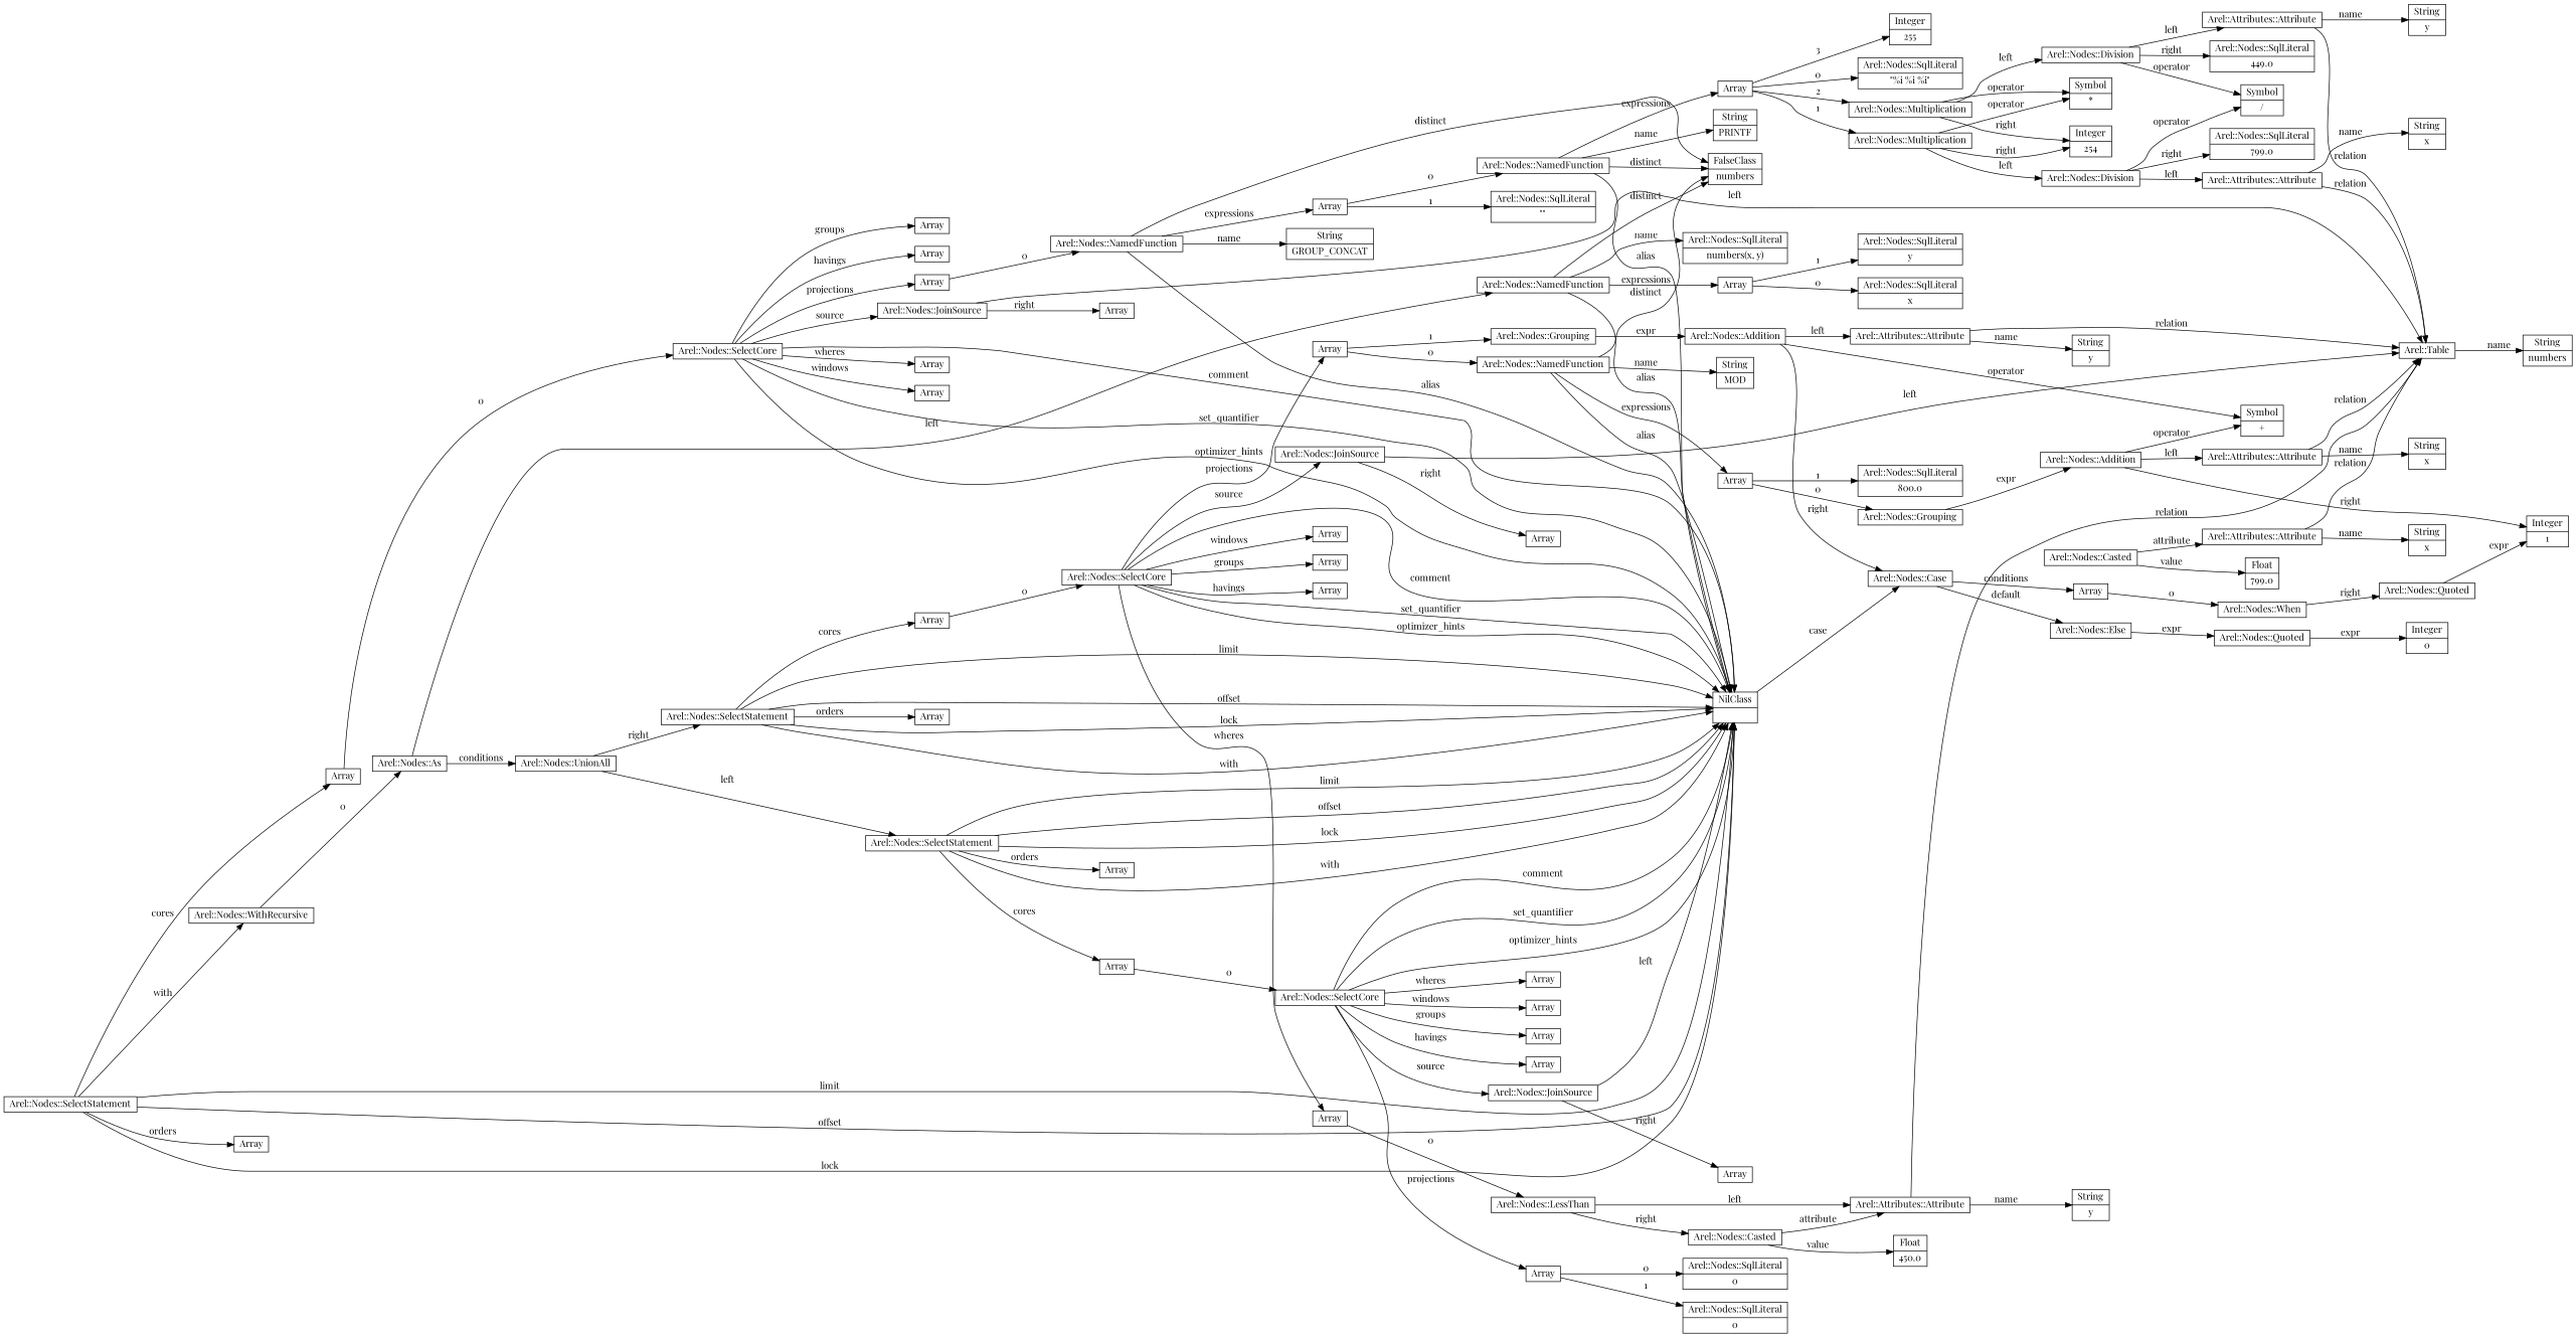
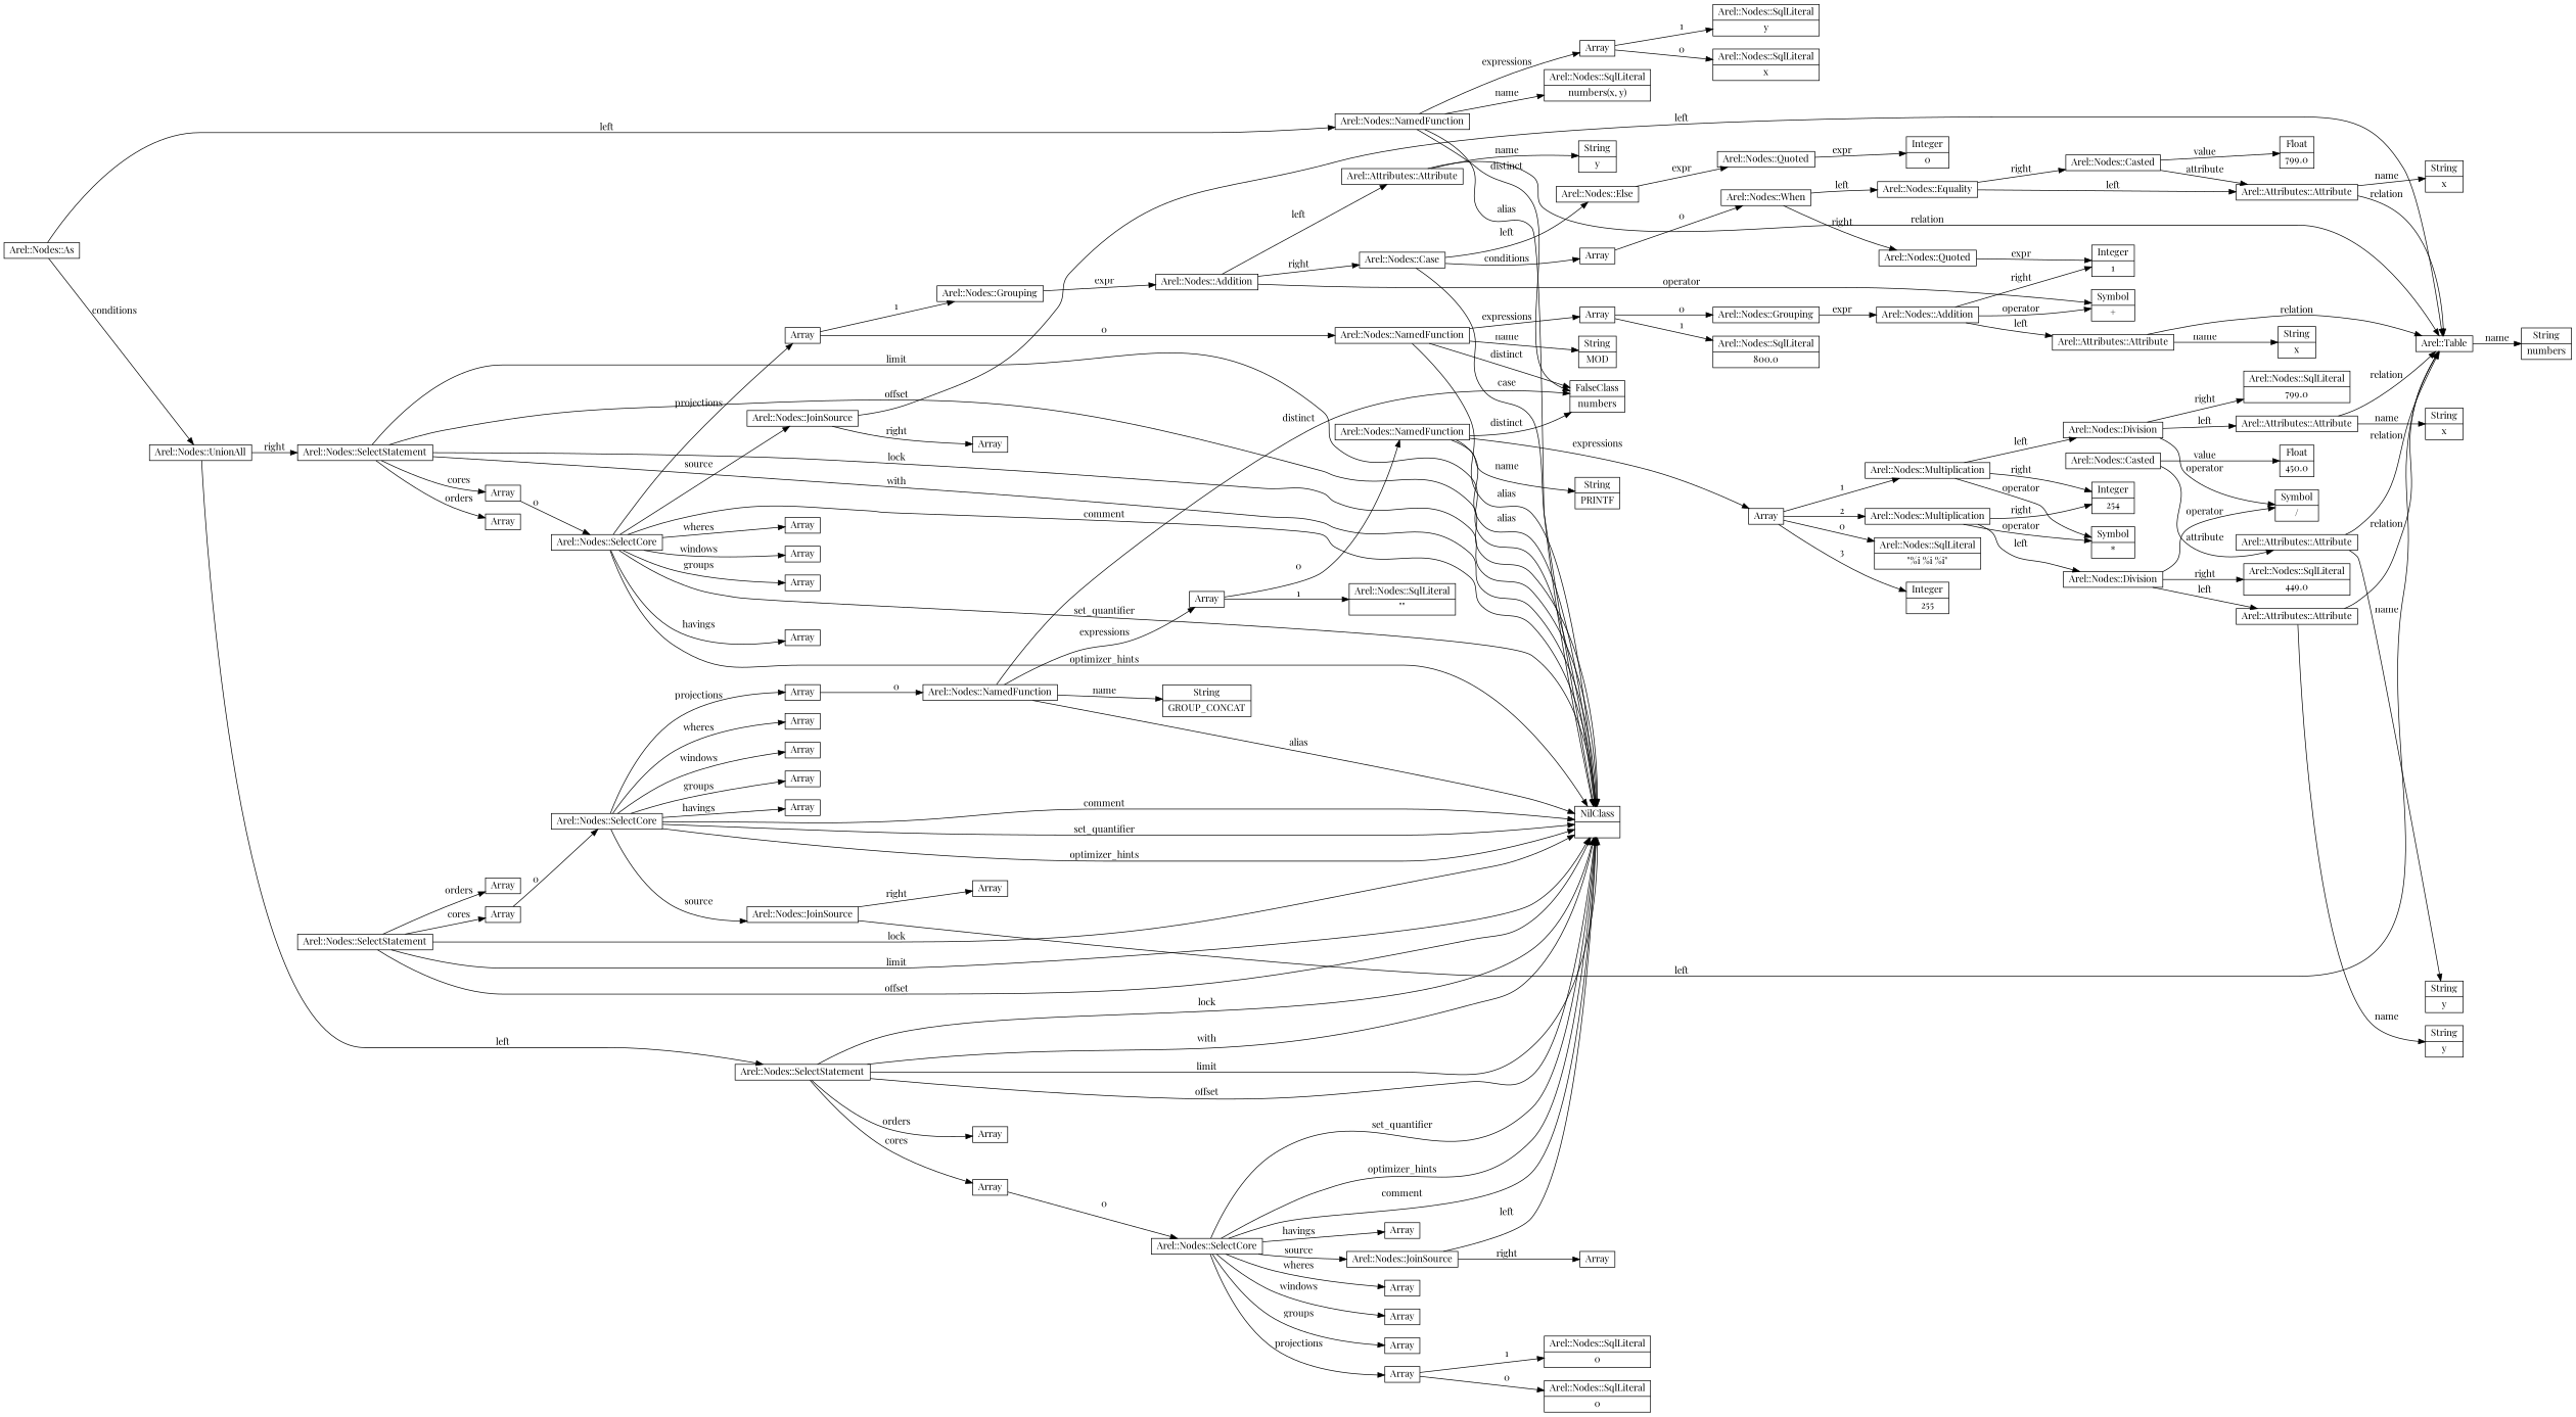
  digraph {
    fontname="Playfair Display"
    rankdir=LR
    node [fontname="Playfair Display" shape=record]
    edge [fontname="Playfair Display"]
    n1 [height=0.25 label="<f0>Arel::Nodes::SelectStatement" width=0.375]
    n2 [height=0.25 label="<f0>Array" width=0.375]
    n3 [height=0.25 label="<f0>NilClass|<f1>" width=0.375]
    n4 [height=0.25 label="<f0>Array" width=0.375]
-   n5 [height=0.25 label="<f0>Arel::Nodes::WithRecursive" width=0.375]
    n6 [height=0.25 label="<f0>Arel::Nodes::SelectCore" width=0.375]
    n7 [height=0.25 label="<f0>Arel::Nodes::As" width=0.375]
    n8 [height=0.25 label="<f0>Arel::Nodes::JoinSource" width=0.375]
    n9 [height=0.25 label="<f0>Array" width=0.375]
    n10 [height=0.25 label="<f0>Array" width=0.375]
    n11 [height=0.25 label="<f0>Array" width=0.375]
    n12 [height=0.25 label="<f0>Array" width=0.375]
    n13 [height=0.25 label="<f0>Array" width=0.375]
    n14 [height=0.25 label="<f0>Arel::Table" width=0.375]
    n15 [height=0.25 label="<f0>Array" width=0.375]
    n16 [height=0.25 label="<f0>Arel::Nodes::NamedFunction" width=0.375]
    n17 [height=0.25 label="<f0>String|<f1>numbers" width=0.375]
    n18 [height=0.25 label="<f0>String|<f1>GROUP_CONCAT" width=0.375]
    n19 [height=0.25 label="<f0>Array" width=0.375]
    n20 [height=0.25 label="<f0>FalseClass|<f1>numbers" width=0.375]
    n21 [height=0.25 label="<f0>Arel::Nodes::NamedFunction" width=0.375]
    n22 [height=0.25 label="<f0>Arel::Nodes::SqlLiteral|<f1>\"\"" width=0.375]
    n23 [height=0.25 label="<f0>String|<f1>PRINTF" width=0.375]
    n24 [height=0.25 label="<f0>Array" width=0.375]
    n25 [height=0.25 label="<f0>Arel::Nodes::SqlLiteral|<f1>\"%i %i %i\"" width=0.375]
    n26 [height=0.25 label="<f0>Arel::Nodes::Multiplication" width=0.375]
    n27 [height=0.25 label="<f0>Arel::Nodes::Multiplication" width=0.375]
    n28 [height=0.25 label="<f0>Integer|<f1>255" width=0.375]
    n29 [height=0.25 label="<f0>Symbol|<f1>*" width=0.375]
    n30 [height=0.25 label="<f0>Arel::Nodes::Division" width=0.375]
    n31 [height=0.25 label="<f0>Integer|<f1>254" width=0.375]
    n32 [height=0.25 label="<f0>Arel::Nodes::Division" width=0.375]
    n33 [height=0.25 label="<f0>Symbol|<f1>/" width=0.375]
    n34 [height=0.25 label="<f0>Arel::Attributes::Attribute" width=0.375]
    n35 [height=0.25 label="<f0>Arel::Nodes::SqlLiteral|<f1>799.0" width=0.375]
    n36 [height=0.25 label="<f0>String|<f1>x" width=0.375]
    n37 [height=0.25 label="<f0>Arel::Attributes::Attribute" width=0.375]
    n38 [height=0.25 label="<f0>Arel::Nodes::SqlLiteral|<f1>449.0" width=0.375]
    n39 [height=0.25 label="<f0>String|<f1>y" width=0.375]
    n40 [height=0.25 label="<f0>Arel::Nodes::NamedFunction" width=0.375]
    n41 [height=0.25 label="<f0>Arel::Nodes::UnionAll" width=0.375]
    n42 [height=0.25 label="<f0>Arel::Nodes::SqlLiteral|<f1>numbers(x, y)" width=0.375]
    n43 [height=0.25 label="<f0>Array" width=0.375]
    n44 [height=0.25 label="<f0>Arel::Nodes::SelectStatement" width=0.375]
    n45 [height=0.25 label="<f0>Arel::Nodes::SelectStatement" width=0.375]
    n46 [height=0.25 label="<f0>Arel::Nodes::SqlLiteral|<f1>x" width=0.375]
    n47 [height=0.25 label="<f0>Arel::Nodes::SqlLiteral|<f1>y" width=0.375]
    n48 [height=0.25 label="<f0>Array" width=0.375]
    n49 [height=0.25 label="<f0>Array" width=0.375]
    n50 [height=0.25 label="<f0>Array" width=0.375]
    n51 [height=0.25 label="<f0>Array" width=0.375]
    n52 [height=0.25 label="<f0>Arel::Nodes::SelectCore" width=0.375]
    n53 [height=0.25 label="<f0>Arel::Nodes::JoinSource" width=0.375]
    n54 [height=0.25 label="<f0>Array" width=0.375]
    n55 [height=0.25 label="<f0>Array" width=0.375]
    n56 [height=0.25 label="<f0>Array" width=0.375]
    n57 [height=0.25 label="<f0>Array" width=0.375]
    n58 [height=0.25 label="<f0>Array" width=0.375]
    n59 [height=0.25 label="<f0>Array" width=0.375]
    n60 [height=0.25 label="<f0>Arel::Nodes::SqlLiteral|<f1>0" width=0.375]
    n61 [height=0.25 label="<f0>Arel::Nodes::SqlLiteral|<f1>0" width=0.375]
    n62 [height=0.25 label="<f0>Arel::Nodes::SelectCore" width=0.375]
    n63 [height=0.25 label="<f0>Arel::Nodes::JoinSource" width=0.375]
    n64 [height=0.25 label="<f0>Array" width=0.375]
    n65 [height=0.25 label="<f0>Array" width=0.375]
    n66 [height=0.25 label="<f0>Array" width=0.375]
    n67 [height=0.25 label="<f0>Array" width=0.375]
    n68 [height=0.25 label="<f0>Array" width=0.375]
    n69 [height=0.25 label="<f0>Array" width=0.375]
    n70 [height=0.25 label="<f0>Arel::Nodes::NamedFunction" width=0.375]
    n71 [height=0.25 label="<f0>Arel::Nodes::Grouping" width=0.375]
-   n72 [height=0.25 label="<f0>Arel::Nodes::LessThan" width=0.375]
    n73 [height=0.25 label="<f0>String|<f1>MOD" width=0.375]
    n74 [height=0.25 label="<f0>Array" width=0.375]
    n75 [height=0.25 label="<f0>Arel::Nodes::Addition" width=0.375]
    n76 [height=0.25 label="<f0>Arel::Nodes::Grouping" width=0.375]
    n77 [height=0.25 label="<f0>Arel::Nodes::SqlLiteral|<f1>800.0" width=0.375]
    n78 [height=0.25 label="<f0>Arel::Nodes::Addition" width=0.375]
    n79 [height=0.25 label="<f0>Symbol|<f1>+" width=0.375]
    n80 [height=0.25 label="<f0>Arel::Attributes::Attribute" width=0.375]
    n81 [height=0.25 label="<f0>Integer|<f1>1" width=0.375]
    n82 [height=0.25 label="<f0>String|<f1>x" width=0.375]
    n83 [height=0.25 label="<f0>Arel::Attributes::Attribute" width=0.375]
    n84 [height=0.25 label="<f0>Arel::Nodes::Case" width=0.375]
    n85 [height=0.25 label="<f0>String|<f1>y" width=0.375]
    n86 [height=0.25 label="<f0>Array" width=0.375]
    n87 [height=0.25 label="<f0>Arel::Nodes::Else" width=0.375]
    n88 [height=0.25 label="<f0>Arel::Nodes::When" width=0.375]
    n89 [height=0.25 label="<f0>Arel::Nodes::Quoted" width=0.375]
+   n90 [height=0.25 label="<f0>Arel::Nodes::Equality" width=0.375]
    n91 [height=0.25 label="<f0>Arel::Nodes::Quoted" width=0.375]
    n92 [height=0.25 label="<f0>Arel::Attributes::Attribute" width=0.375]
    n93 [height=0.25 label="<f0>Arel::Nodes::Casted" width=0.375]
    n94 [height=0.25 label="<f0>String|<f1>x" width=0.375]
    n95 [height=0.25 label="<f0>Float|<f1>799.0" width=0.375]
    n96 [height=0.25 label="<f0>Integer|<f1>0" width=0.375]
    n97 [height=0.25 label="<f0>Arel::Attributes::Attribute" width=0.375]
    n98 [height=0.25 label="<f0>Arel::Nodes::Casted" width=0.375]
    n99 [height=0.25 label="<f0>String|<f1>y" width=0.375]
    n100 [height=0.25 label="<f0>Float|<f1>450.0" width=0.375]
    n1 -> n2 [label=cores]
    n1 -> n3 [label=limit]
    n1 -> n3 [label=offset]
    n1 -> n3 [label=lock]
    n1 -> n4 [label=orders]
-   n1 -> n5 [label=with]
    n2 -> n6 [label=0]
-   n5 -> n7 [label=0]
    n6 -> n3 [label=comment]
    n6 -> n3 [label=set_quantifier]
    n6 -> n3 [label=optimizer_hints]
    n6 -> n8 [label=source]
    n6 -> n9 [label=projections]
    n6 -> n10 [label=wheres]
    n6 -> n11 [label=windows]
    n6 -> n12 [label=groups]
    n6 -> n13 [label=havings]
    n7 -> n40 [label=left]
    n7 -> n41 [label=conditions]
    n8 -> n14 [label=left]
    n8 -> n15 [label=right]
    n9 -> n16 [label=0]
    n14 -> n17 [label=name]
    n16 -> n3 [label=alias]
    n16 -> n18 [label=name]
    n16 -> n19 [label=expressions]
    n16 -> n20 [label=distinct]
    n19 -> n21 [label=0]
    n19 -> n22 [label=1]
    n21 -> n3 [label=alias]
    n21 -> n20 [label=distinct]
    n21 -> n23 [label=name]
    n21 -> n24 [label=expressions]
    n24 -> n25 [label=0]
    n24 -> n26 [label=1]
    n24 -> n27 [label=2]
    n24 -> n28 [label=3]
    n26 -> n29 [label=operator]
    n26 -> n30 [label=left]
    n26 -> n31 [label=right]
    n27 -> n29 [label=operator]
    n27 -> n31 [label=right]
    n27 -> n32 [label=left]
    n30 -> n33 [label=operator]
    n30 -> n34 [label=left]
    n30 -> n35 [label=right]
    n32 -> n33 [label=operator]
    n32 -> n37 [label=left]
    n32 -> n38 [label=right]
    n34 -> n14 [label=relation]
    n34 -> n36 [label=name]
    n37 -> n14 [label=relation]
    n37 -> n39 [label=name]
    n40 -> n3 [label=alias]
    n40 -> n20 [label=distinct]
    n40 -> n42 [label=name]
    n40 -> n43 [label=expressions]
    n41 -> n44 [label=left]
    n41 -> n45 [label=right]
    n43 -> n46 [label=0]
    n43 -> n47 [label=1]
    n44 -> n3 [label=limit]
    n44 -> n3 [label=offset]
    n44 -> n3 [label=lock]
    n44 -> n3 [label=with]
    n44 -> n48 [label=cores]
    n44 -> n49 [label=orders]
    n45 -> n3 [label=limit]
    n45 -> n3 [label=offset]
    n45 -> n3 [label=lock]
    n45 -> n3 [label=with]
    n45 -> n50 [label=cores]
    n45 -> n51 [label=orders]
    n48 -> n52 [label=0]
    n50 -> n62 [label=0]
    n52 -> n3 [label=comment]
    n52 -> n3 [label=set_quantifier]
    n52 -> n3 [label=optimizer_hints]
    n52 -> n53 [label=source]
    n52 -> n54 [label=projections]
    n52 -> n55 [label=wheres]
    n52 -> n56 [label=windows]
    n52 -> n57 [label=groups]
    n52 -> n58 [label=havings]
    n53 -> n3 [label=left]
    n53 -> n59 [label=right]
    n54 -> n60 [label=0]
    n54 -> n61 [label=1]
    n62 -> n3 [label=comment]
    n62 -> n3 [label=set_quantifier]
    n62 -> n3 [label=optimizer_hints]
    n62 -> n63 [label=source]
    n62 -> n64 [label=projections]
    n62 -> n65 [label=wheres]
    n62 -> n66 [label=windows]
    n62 -> n67 [label=groups]
    n62 -> n68 [label=havings]
    n63 -> n14 [label=left]
    n63 -> n69 [label=right]
    n64 -> n70 [label=0]
    n64 -> n71 [label=1]
-   n65 -> n72 [label=0]
    n70 -> n3 [label=alias]
    n70 -> n20 [label=distinct]
    n70 -> n73 [label=name]
    n70 -> n74 [label=expressions]
    n71 -> n75 [label=expr]
-   n72 -> n97 [label=left]
-   n72 -> n98 [label=right]
    n74 -> n76 [label=0]
    n74 -> n77 [label=1]
    n75 -> n79 [label=operator]
    n75 -> n83 [label=left]
    n75 -> n84 [label=right]
    n76 -> n78 [label=expr]
    n78 -> n79 [label=operator]
    n78 -> n80 [label=left]
    n78 -> n81 [label=right]
    n80 -> n14 [label=relation]
    n80 -> n82 [label=name]
    n83 -> n14 [label=relation]
    n83 -> n85 [label=name]
-   n3 -> n84 [label=case]
+   n84 -> n3 [label=case]
    n84 -> n86 [label=conditions]
-   n84 -> n87 [label=default]
+   n84 -> n87 [label=left]
    n86 -> n88 [label=0]
    n87 -> n89 [label=expr]
+   n88 -> n90 [label=left]
    n88 -> n91 [label=right]
    n89 -> n96 [label=expr]
+   n90 -> n92 [label=left]
+   n90 -> n93 [label=right]
    n91 -> n81 [label=expr]
    n92 -> n14 [label=relation]
    n92 -> n94 [label=name]
    n93 -> n92 [label=attribute]
    n93 -> n95 [label=value]
    n97 -> n14 [label=relation]
    n97 -> n99 [label=name]
    n98 -> n97 [label=attribute]
    n98 -> n100 [label=value]
  }
